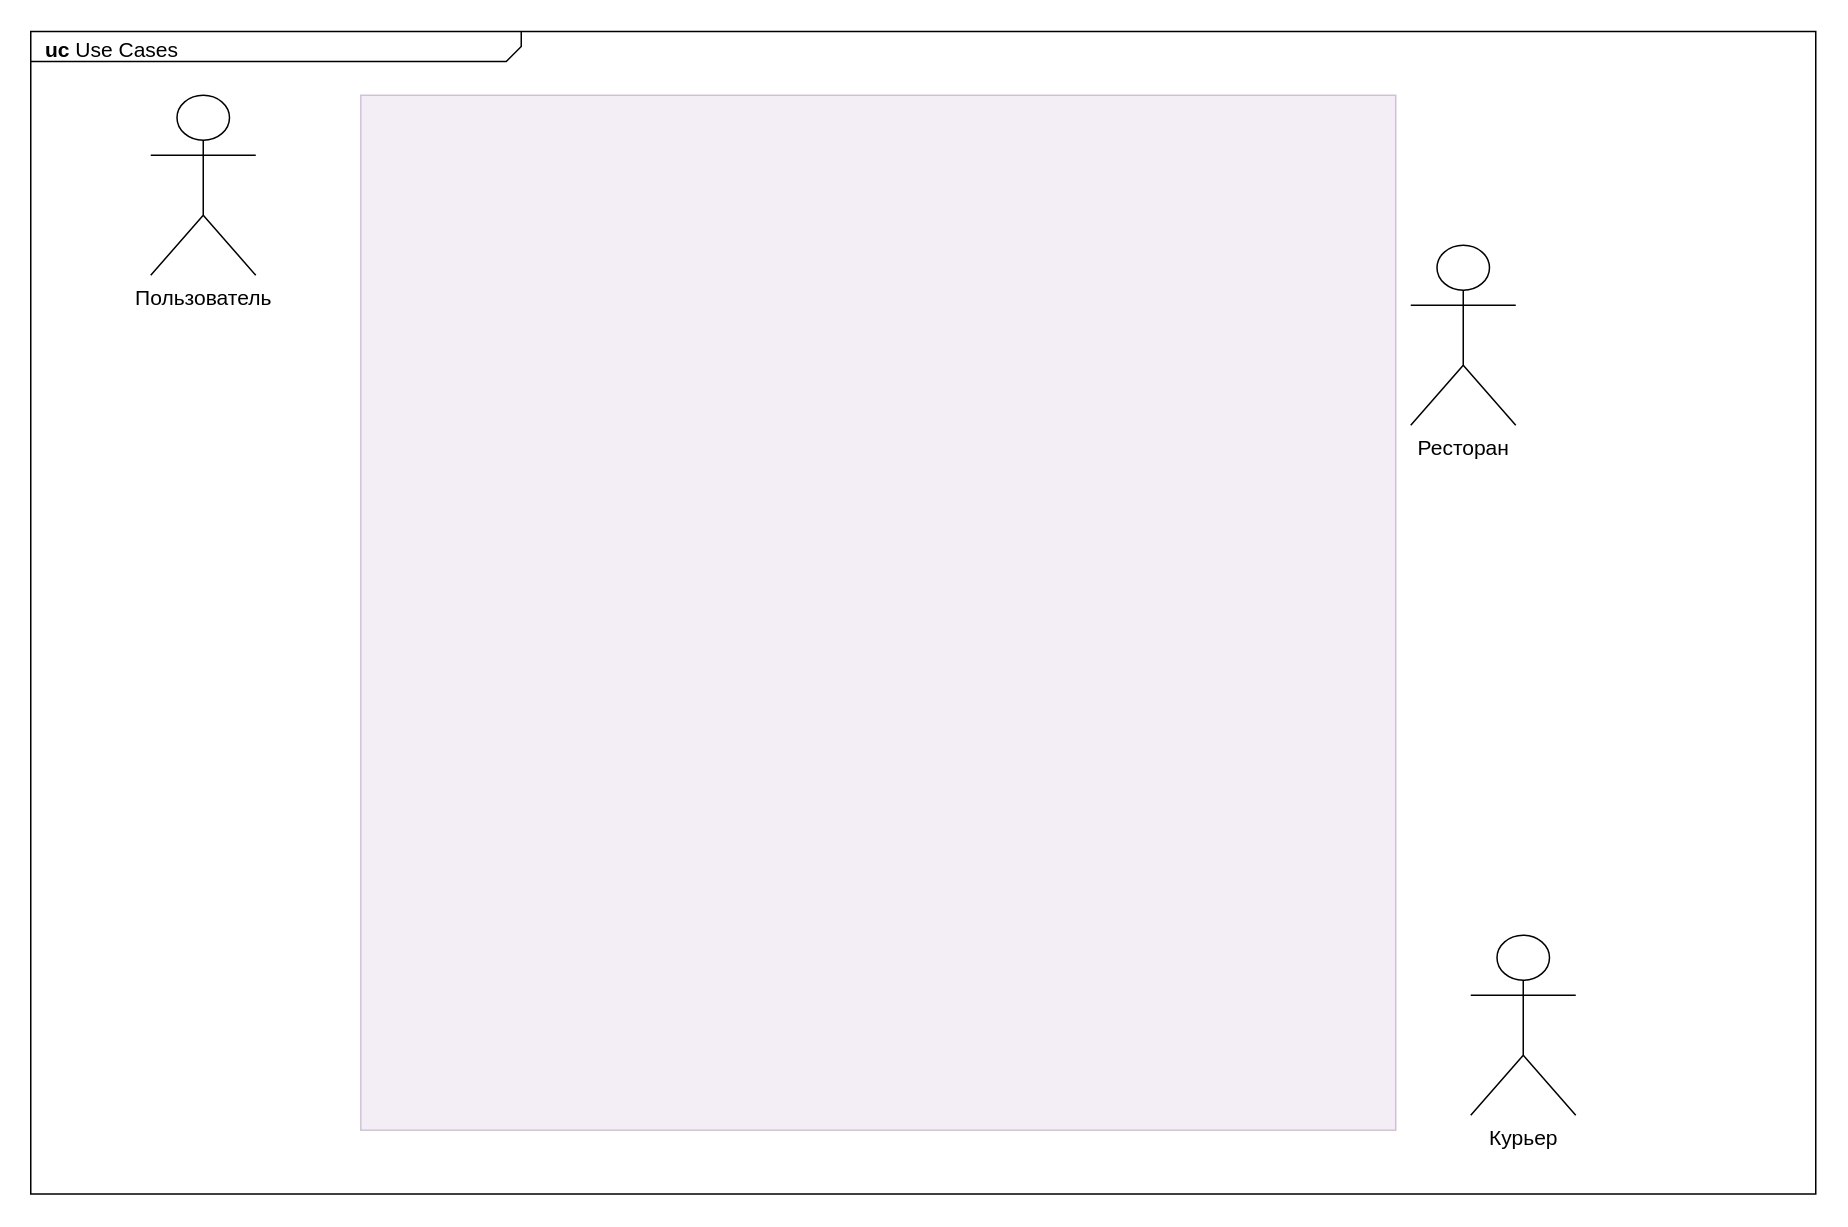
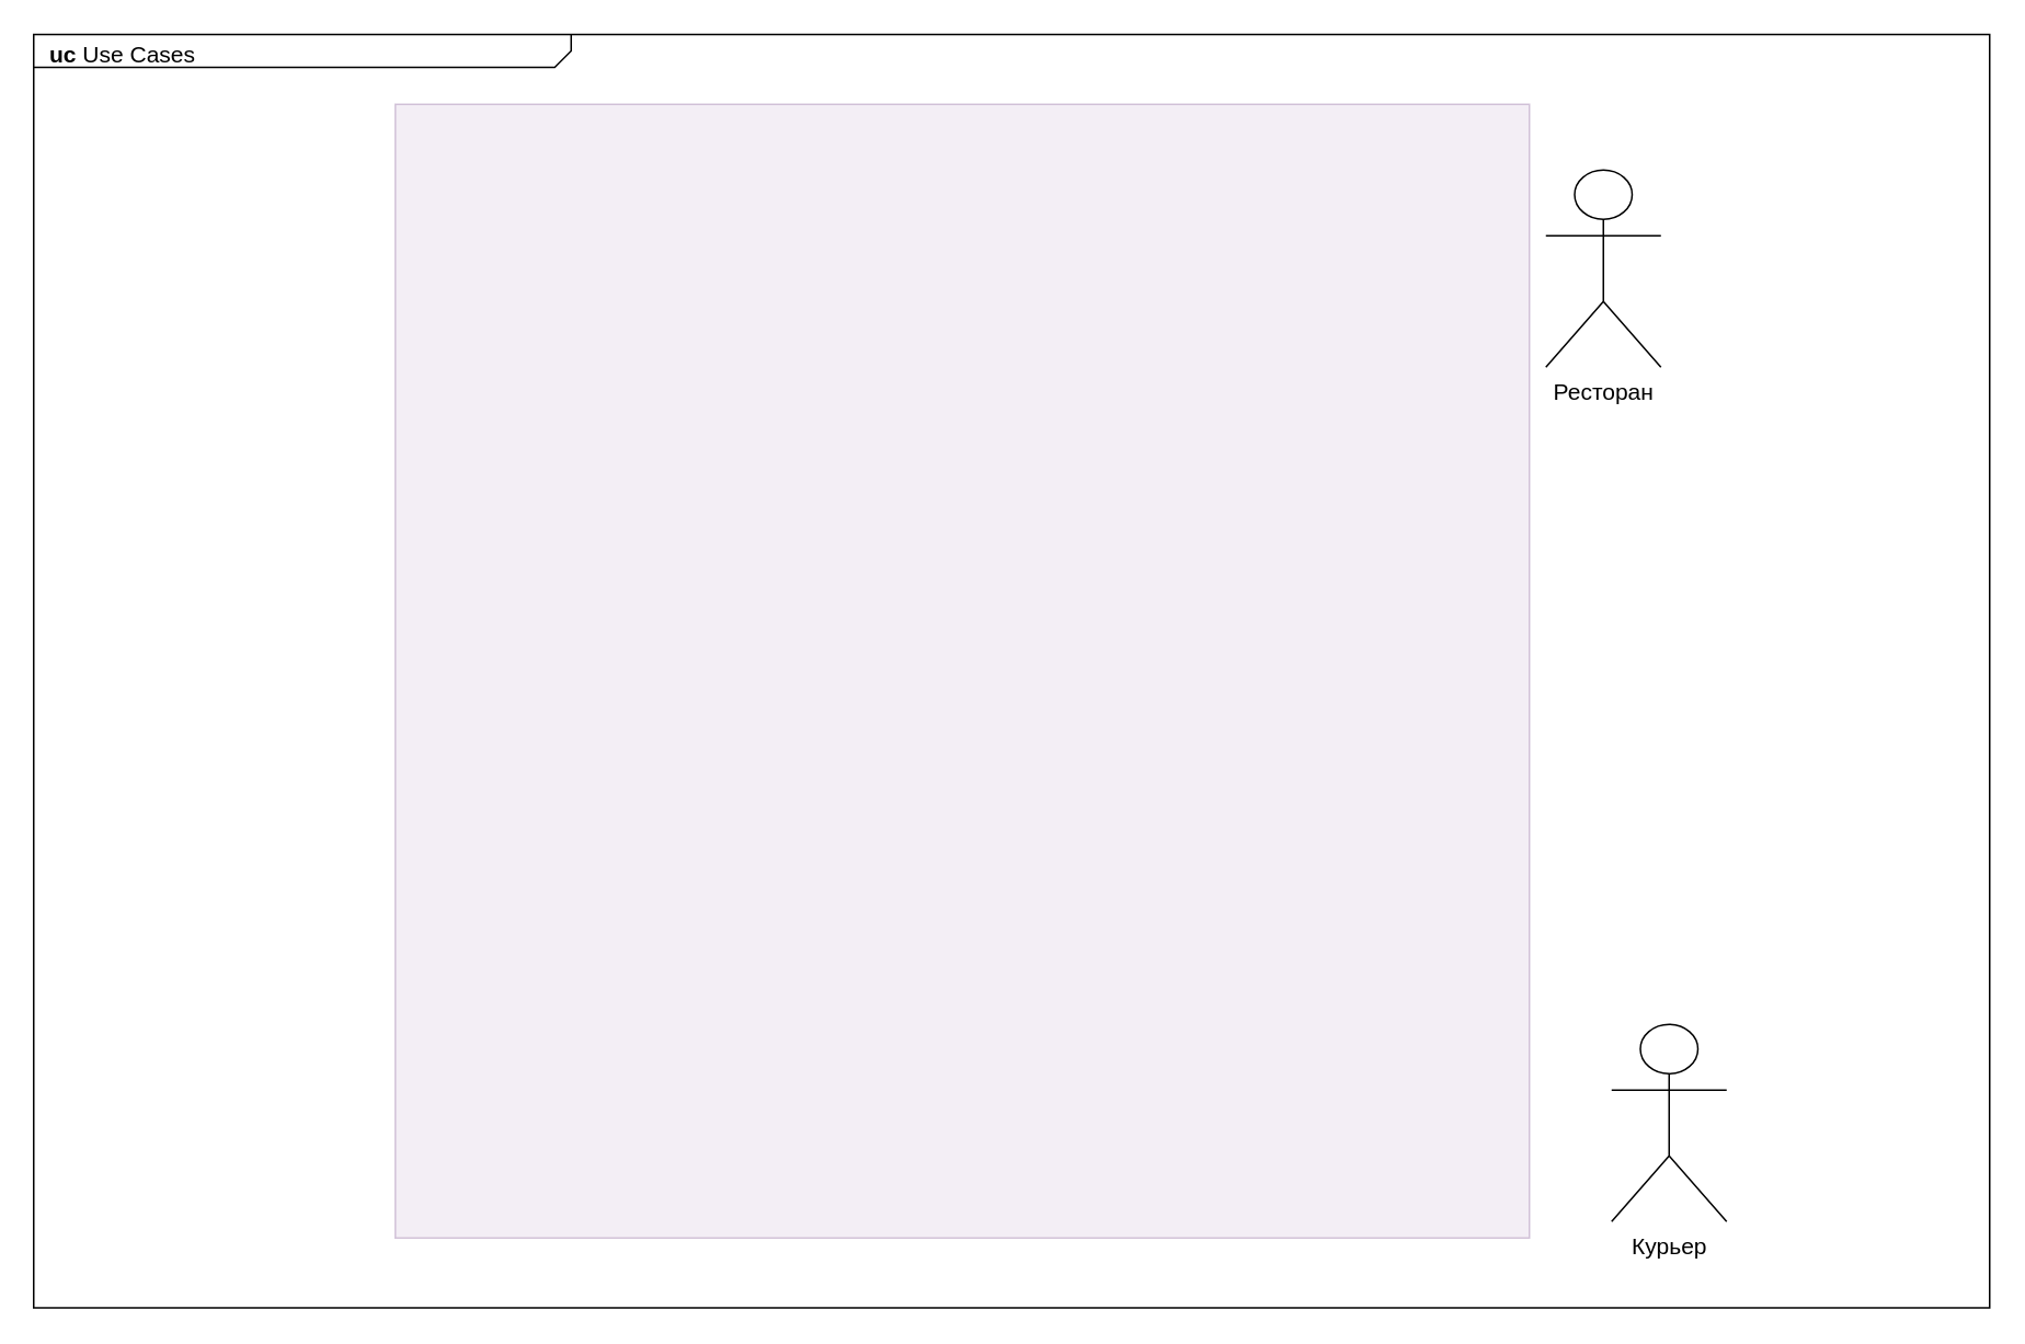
  <mxCell id="0" style=";html=1;" />
  <mxCell id="1" style=";html=1;" parent="0" />
  <mxCell id="2" value="" style="rounded=0;whiteSpace=wrap;html=1;fillColor=#e1d5e7;strokeColor=#9673a6;shadow=0;opacity=40;" vertex="1" parent="1"><mxGeometry x="240" y="63" width="690" height="690" as="geometry" /></mxCell>
  <mxCell id="3" value="&lt;p style=&quot;margin: 0px ; margin-top: 4px ; margin-left: 10px ; text-align: left&quot;&gt;&lt;font style=&quot;font-size: 14px;&quot;&gt;&lt;b&gt;uc&lt;/b&gt;&amp;nbsp;Use Cases&lt;/font&gt;&lt;/p&gt;" style="html=1;strokeWidth=1;shape=mxgraph.sysml.package;html=1;overflow=fill;whiteSpace=wrap;fillColor=none;gradientColor=none;fontSize=12;align=center;labelX=327.64;" parent="1" vertex="1"><mxGeometry x="20" y="20.5" width="1190" height="775" as="geometry" /></mxCell>
- <mxCell id="4" value="&lt;font style=&quot;font-size: 14px;&quot;&gt;Пользователь&lt;/font&gt;" style="shape=umlActor;verticalLabelPosition=bottom;verticalAlign=top;html=1;outlineConnect=0;fontSize=14;" vertex="1" parent="1"><mxGeometry x="100" y="63" width="70" height="120" as="geometry" /></mxCell>
  <mxCell id="5" value="Курьер" style="shape=umlActor;verticalLabelPosition=bottom;verticalAlign=top;html=1;outlineConnect=0;fontSize=14;" vertex="1" parent="1"><mxGeometry x="980" y="623" width="70" height="120" as="geometry" /></mxCell>
- <mxCell id="6" value="Ресторан" style="shape=umlActor;verticalLabelPosition=bottom;verticalAlign=top;html=1;outlineConnect=0;fontSize=14;" vertex="1" parent="1"><mxGeometry x="940" y="163" width="70" height="120" as="geometry" /></mxCell>
+ <mxCell id="6" value="Ресторан" style="shape=umlActor;verticalLabelPosition=bottom;verticalAlign=top;html=1;outlineConnect=0;fontSize=14;" vertex="1" parent="1"><mxGeometry x="940" y="103" width="70" height="120" as="geometry" /></mxCell>
